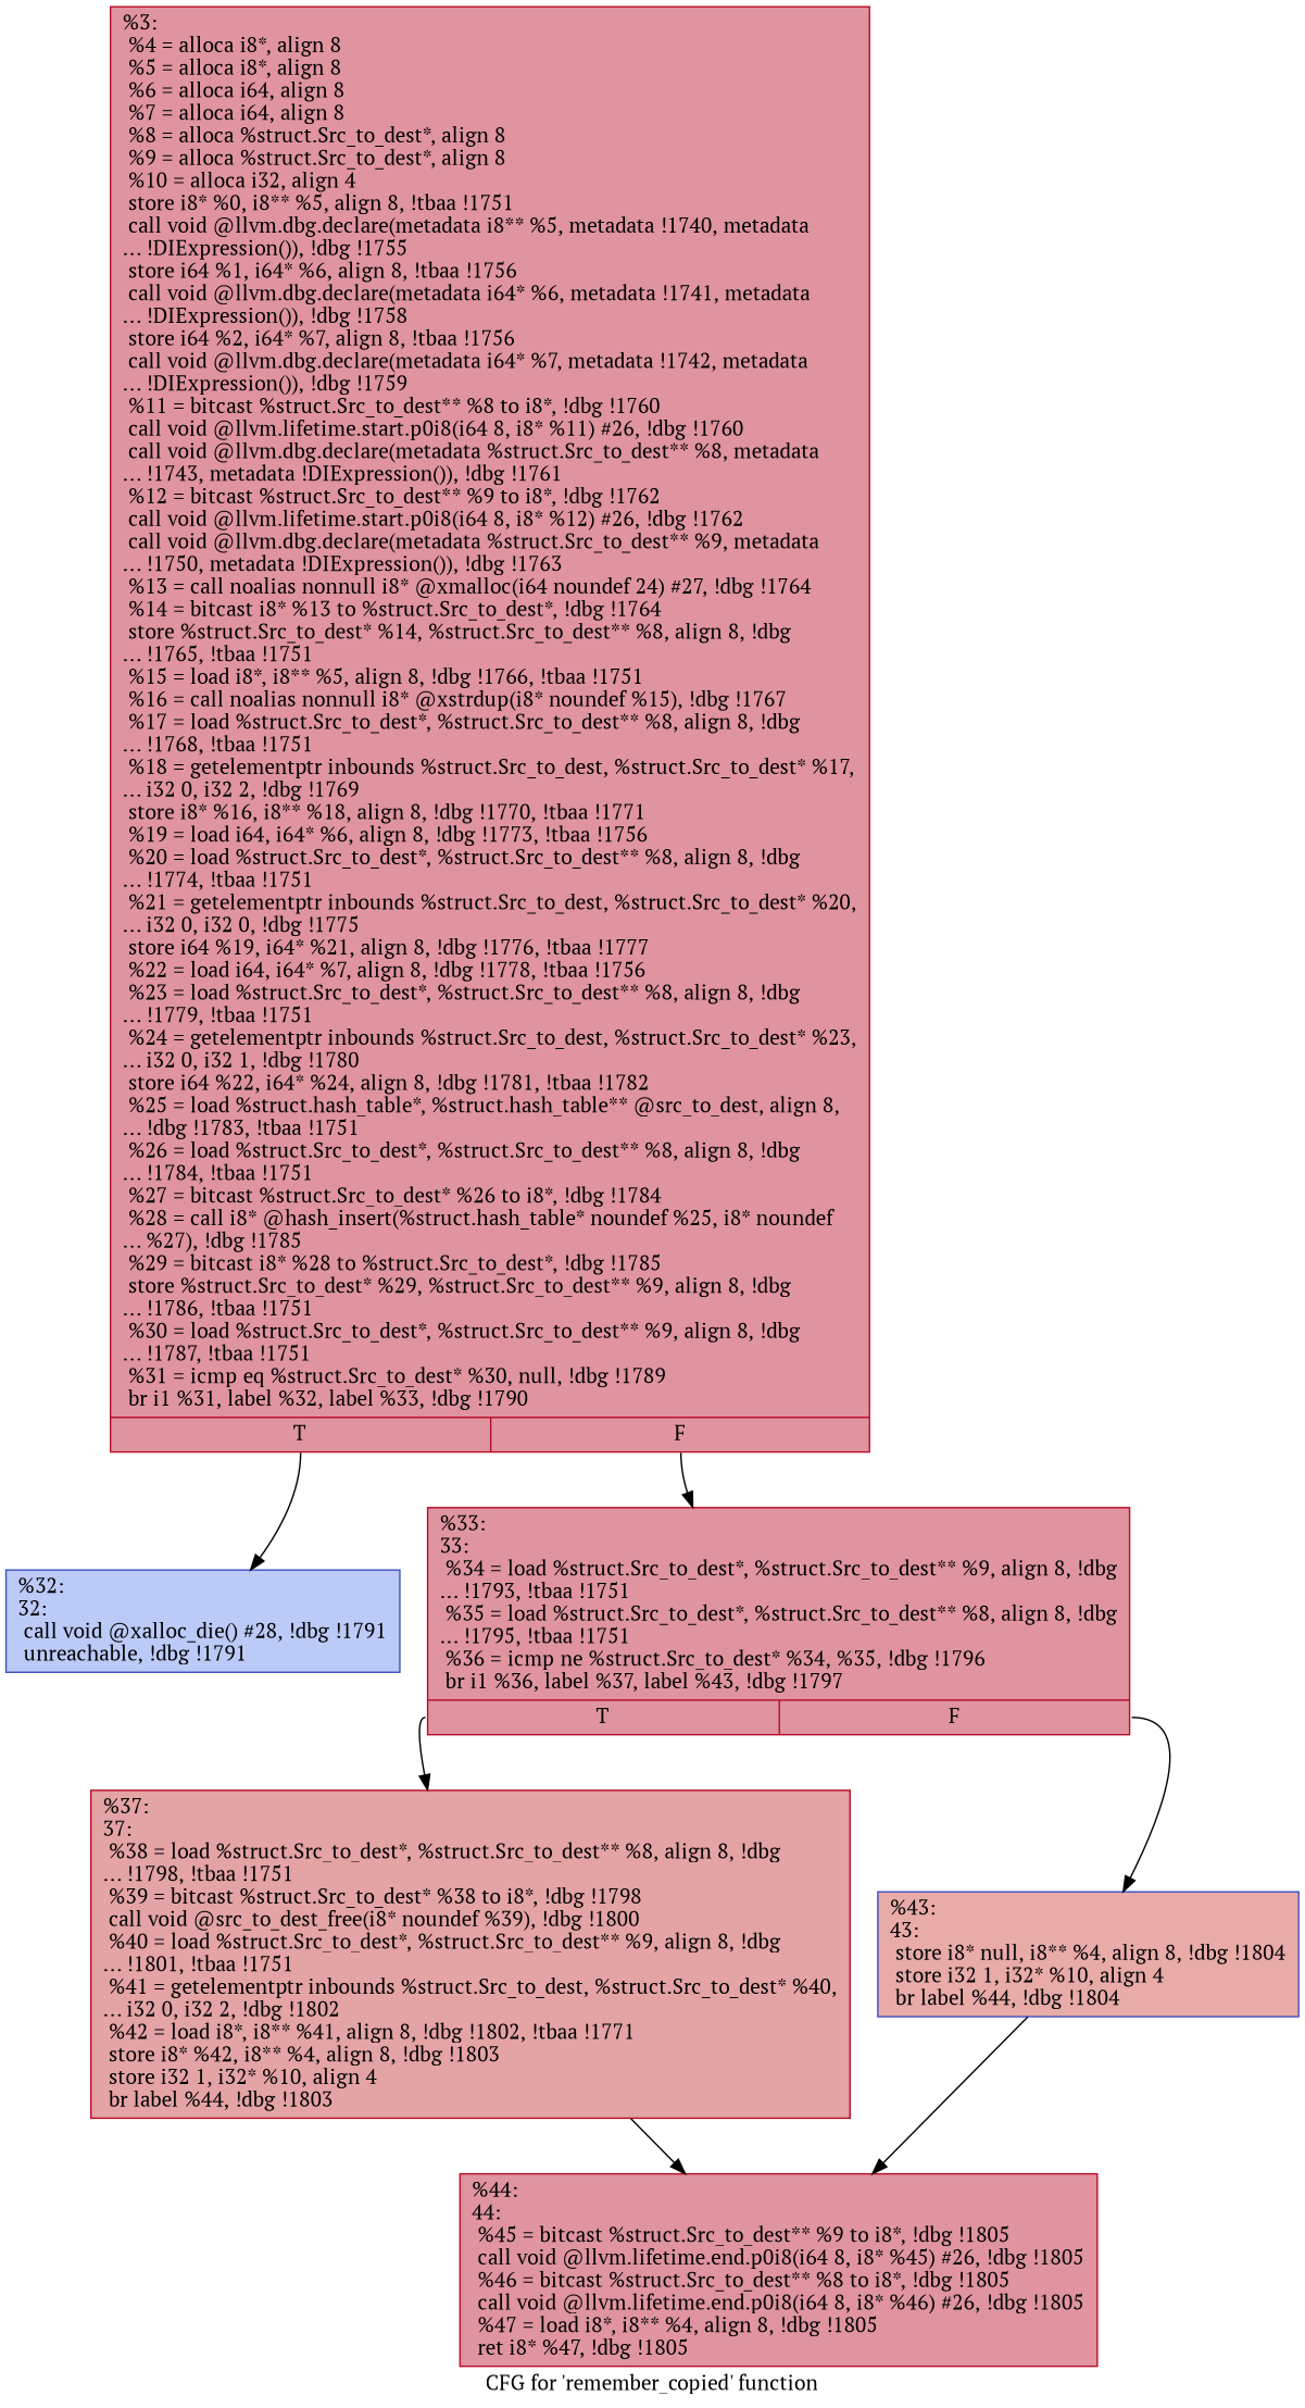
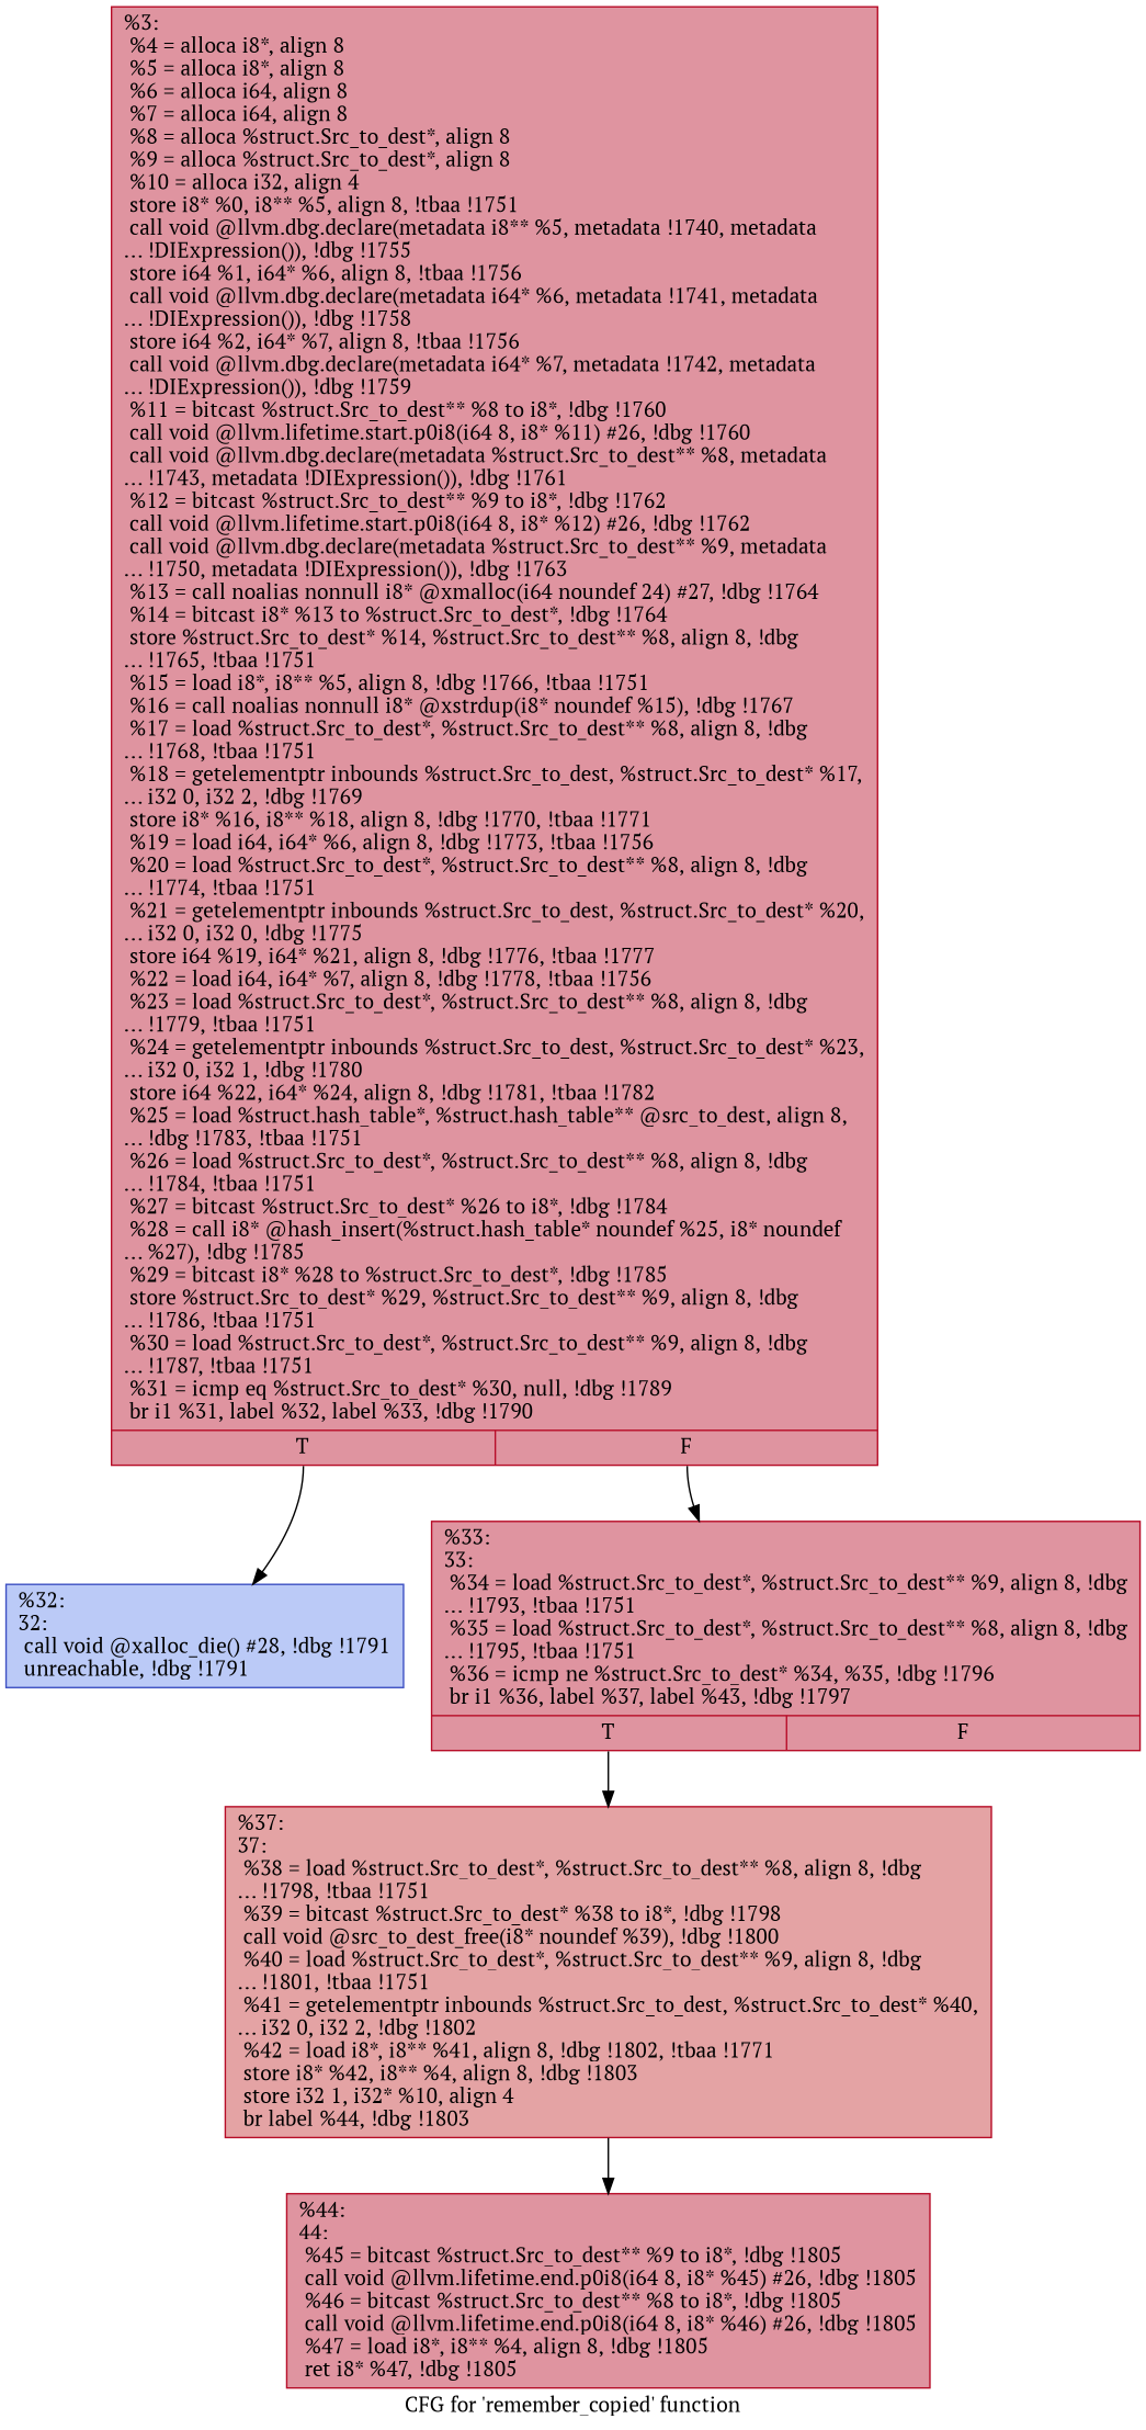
  digraph {
    label="CFG for 'remember_copied' function"
    fontname="PT Serif"
    node [color="#b70d28ff" fillcolor="#b70d2870" shape=record style=filled fontname="PT Serif"]
    edge [fontname="PT Serif"]
    n1 [label="{%3:\l  %4 = alloca i8*, align 8\l  %5 = alloca i8*, align 8\l  %6 = alloca i64, align 8\l  %7 = alloca i64, align 8\l  %8 = alloca %struct.Src_to_dest*, align 8\l  %9 = alloca %struct.Src_to_dest*, align 8\l  %10 = alloca i32, align 4\l  store i8* %0, i8** %5, align 8, !tbaa !1751\l  call void @llvm.dbg.declare(metadata i8** %5, metadata !1740, metadata\l... !DIExpression()), !dbg !1755\l  store i64 %1, i64* %6, align 8, !tbaa !1756\l  call void @llvm.dbg.declare(metadata i64* %6, metadata !1741, metadata\l... !DIExpression()), !dbg !1758\l  store i64 %2, i64* %7, align 8, !tbaa !1756\l  call void @llvm.dbg.declare(metadata i64* %7, metadata !1742, metadata\l... !DIExpression()), !dbg !1759\l  %11 = bitcast %struct.Src_to_dest** %8 to i8*, !dbg !1760\l  call void @llvm.lifetime.start.p0i8(i64 8, i8* %11) #26, !dbg !1760\l  call void @llvm.dbg.declare(metadata %struct.Src_to_dest** %8, metadata\l... !1743, metadata !DIExpression()), !dbg !1761\l  %12 = bitcast %struct.Src_to_dest** %9 to i8*, !dbg !1762\l  call void @llvm.lifetime.start.p0i8(i64 8, i8* %12) #26, !dbg !1762\l  call void @llvm.dbg.declare(metadata %struct.Src_to_dest** %9, metadata\l... !1750, metadata !DIExpression()), !dbg !1763\l  %13 = call noalias nonnull i8* @xmalloc(i64 noundef 24) #27, !dbg !1764\l  %14 = bitcast i8* %13 to %struct.Src_to_dest*, !dbg !1764\l  store %struct.Src_to_dest* %14, %struct.Src_to_dest** %8, align 8, !dbg\l... !1765, !tbaa !1751\l  %15 = load i8*, i8** %5, align 8, !dbg !1766, !tbaa !1751\l  %16 = call noalias nonnull i8* @xstrdup(i8* noundef %15), !dbg !1767\l  %17 = load %struct.Src_to_dest*, %struct.Src_to_dest** %8, align 8, !dbg\l... !1768, !tbaa !1751\l  %18 = getelementptr inbounds %struct.Src_to_dest, %struct.Src_to_dest* %17,\l... i32 0, i32 2, !dbg !1769\l  store i8* %16, i8** %18, align 8, !dbg !1770, !tbaa !1771\l  %19 = load i64, i64* %6, align 8, !dbg !1773, !tbaa !1756\l  %20 = load %struct.Src_to_dest*, %struct.Src_to_dest** %8, align 8, !dbg\l... !1774, !tbaa !1751\l  %21 = getelementptr inbounds %struct.Src_to_dest, %struct.Src_to_dest* %20,\l... i32 0, i32 0, !dbg !1775\l  store i64 %19, i64* %21, align 8, !dbg !1776, !tbaa !1777\l  %22 = load i64, i64* %7, align 8, !dbg !1778, !tbaa !1756\l  %23 = load %struct.Src_to_dest*, %struct.Src_to_dest** %8, align 8, !dbg\l... !1779, !tbaa !1751\l  %24 = getelementptr inbounds %struct.Src_to_dest, %struct.Src_to_dest* %23,\l... i32 0, i32 1, !dbg !1780\l  store i64 %22, i64* %24, align 8, !dbg !1781, !tbaa !1782\l  %25 = load %struct.hash_table*, %struct.hash_table** @src_to_dest, align 8,\l... !dbg !1783, !tbaa !1751\l  %26 = load %struct.Src_to_dest*, %struct.Src_to_dest** %8, align 8, !dbg\l... !1784, !tbaa !1751\l  %27 = bitcast %struct.Src_to_dest* %26 to i8*, !dbg !1784\l  %28 = call i8* @hash_insert(%struct.hash_table* noundef %25, i8* noundef\l... %27), !dbg !1785\l  %29 = bitcast i8* %28 to %struct.Src_to_dest*, !dbg !1785\l  store %struct.Src_to_dest* %29, %struct.Src_to_dest** %9, align 8, !dbg\l... !1786, !tbaa !1751\l  %30 = load %struct.Src_to_dest*, %struct.Src_to_dest** %9, align 8, !dbg\l... !1787, !tbaa !1751\l  %31 = icmp eq %struct.Src_to_dest* %30, null, !dbg !1789\l  br i1 %31, label %32, label %33, !dbg !1790\l|{<s0>T|<s1>F}}"]
    n2 [color="#3d50c3ff" fillcolor="#6687ed70" label="{%32:\l32:                                               \l  call void @xalloc_die() #28, !dbg !1791\l  unreachable, !dbg !1791\l}"]
    n3 [label="{%33:\l33:                                               \l  %34 = load %struct.Src_to_dest*, %struct.Src_to_dest** %9, align 8, !dbg\l... !1793, !tbaa !1751\l  %35 = load %struct.Src_to_dest*, %struct.Src_to_dest** %8, align 8, !dbg\l... !1795, !tbaa !1751\l  %36 = icmp ne %struct.Src_to_dest* %34, %35, !dbg !1796\l  br i1 %36, label %37, label %43, !dbg !1797\l|{<s0>T|<s1>F}}"]
    n4 [fillcolor="#c32e3170" label="{%37:\l37:                                               \l  %38 = load %struct.Src_to_dest*, %struct.Src_to_dest** %8, align 8, !dbg\l... !1798, !tbaa !1751\l  %39 = bitcast %struct.Src_to_dest* %38 to i8*, !dbg !1798\l  call void @src_to_dest_free(i8* noundef %39), !dbg !1800\l  %40 = load %struct.Src_to_dest*, %struct.Src_to_dest** %9, align 8, !dbg\l... !1801, !tbaa !1751\l  %41 = getelementptr inbounds %struct.Src_to_dest, %struct.Src_to_dest* %40,\l... i32 0, i32 2, !dbg !1802\l  %42 = load i8*, i8** %41, align 8, !dbg !1802, !tbaa !1771\l  store i8* %42, i8** %4, align 8, !dbg !1803\l  store i32 1, i32* %10, align 4\l  br label %44, !dbg !1803\l}"]
-   n5 [color="#3d50c3ff" fillcolor="#cc403a70" label="{%43:\l43:                                               \l  store i8* null, i8** %4, align 8, !dbg !1804\l  store i32 1, i32* %10, align 4\l  br label %44, !dbg !1804\l}"]
    n6 [label="{%44:\l44:                                               \l  %45 = bitcast %struct.Src_to_dest** %9 to i8*, !dbg !1805\l  call void @llvm.lifetime.end.p0i8(i64 8, i8* %45) #26, !dbg !1805\l  %46 = bitcast %struct.Src_to_dest** %8 to i8*, !dbg !1805\l  call void @llvm.lifetime.end.p0i8(i64 8, i8* %46) #26, !dbg !1805\l  %47 = load i8*, i8** %4, align 8, !dbg !1805\l  ret i8* %47, !dbg !1805\l}"]
    n1 -> n2 [tailport=s0]
    n1 -> n3 [tailport=s1]
    n3 -> n4 [tailport=s0]
-   n3 -> n5 [tailport=s1]
    n4 -> n6
-   n5 -> n6
  }
